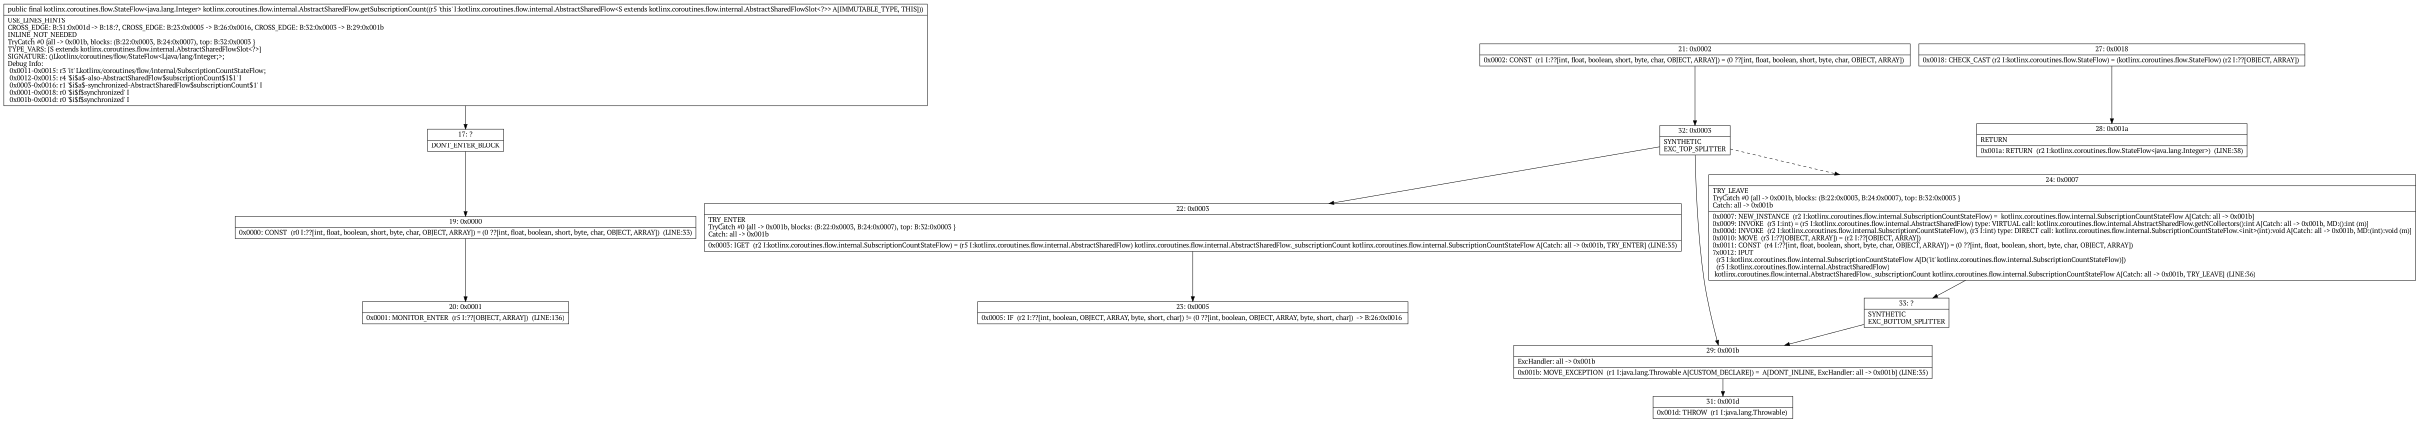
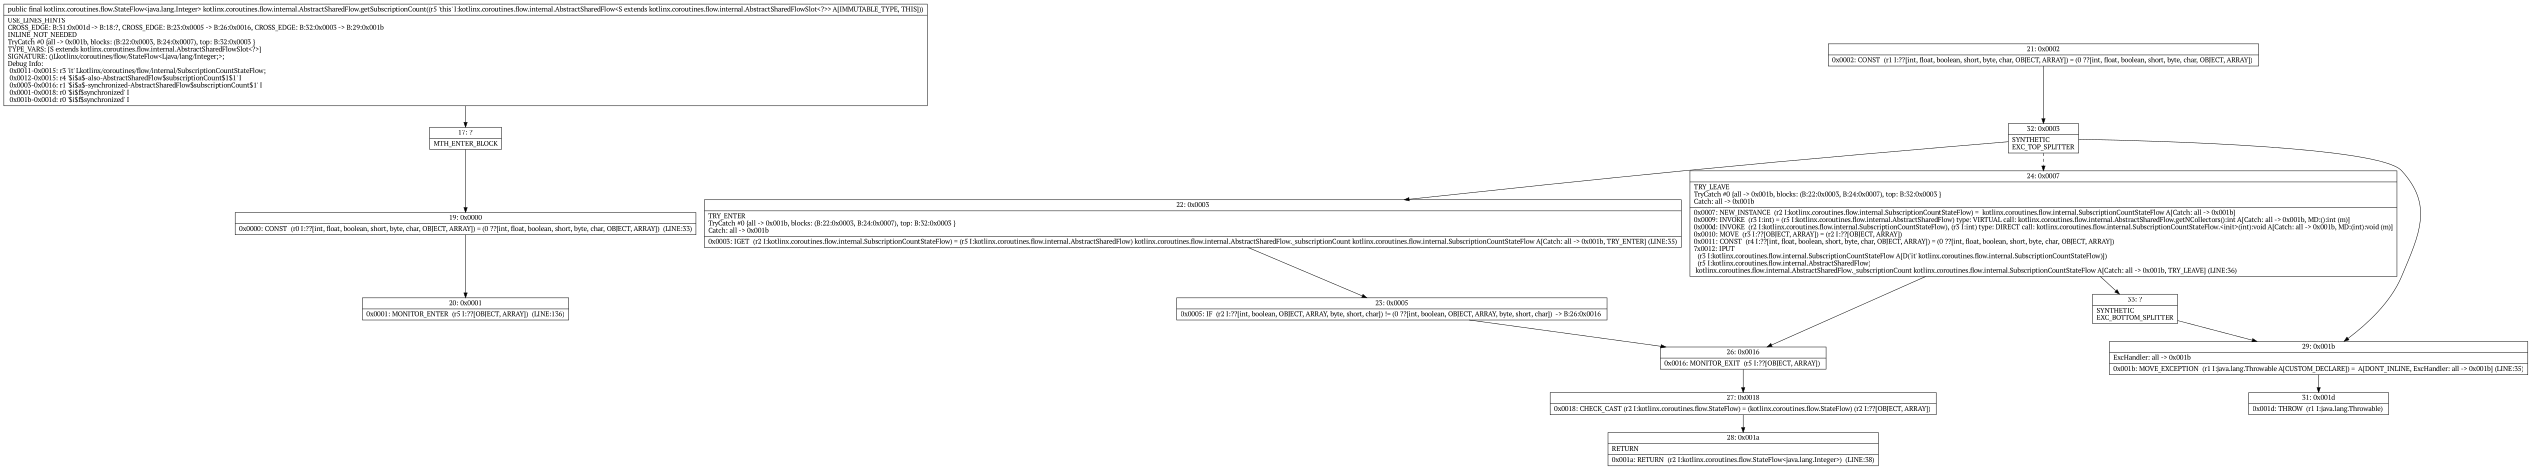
  digraph {
    fontname="PT Serif"
    node [fontname="PT Serif" shape=record]
    edge [fontname="PT Serif"]
-   n1 [label="{17\:\ ?|DONT_ENTER_BLOCK\l}"]
+   n1 [label="{17\:\ ?|MTH_ENTER_BLOCK\l}"]
    n2 [label="{19\:\ 0x0000|0x0000: CONST  (r0 I:??[int, float, boolean, short, byte, char, OBJECT, ARRAY]) = (0 ??[int, float, boolean, short, byte, char, OBJECT, ARRAY])  (LINE:33)\l}"]
    n3 [label="{20\:\ 0x0001|0x0001: MONITOR_ENTER  (r5 I:??[OBJECT, ARRAY])  (LINE:136)\l}"]
    n4 [label="{21\:\ 0x0002|0x0002: CONST  (r1 I:??[int, float, boolean, short, byte, char, OBJECT, ARRAY]) = (0 ??[int, float, boolean, short, byte, char, OBJECT, ARRAY]) \l}"]
    n5 [label="{32\:\ 0x0003|SYNTHETIC\lEXC_TOP_SPLITTER\l}"]
    n6 [label="{22\:\ 0x0003|TRY_ENTER\lTryCatch #0 \{all \-\> 0x001b, blocks: (B:22:0x0003, B:24:0x0007), top: B:32:0x0003 \}\lCatch: all \-\> 0x001b\l|0x0003: IGET  (r2 I:kotlinx.coroutines.flow.internal.SubscriptionCountStateFlow) = (r5 I:kotlinx.coroutines.flow.internal.AbstractSharedFlow) kotlinx.coroutines.flow.internal.AbstractSharedFlow._subscriptionCount kotlinx.coroutines.flow.internal.SubscriptionCountStateFlow A[Catch: all \-\> 0x001b, TRY_ENTER] (LINE:35)\l}"]
    n7 [label="{29\:\ 0x001b|ExcHandler: all \-\> 0x001b\l|0x001b: MOVE_EXCEPTION  (r1 I:java.lang.Throwable A[CUSTOM_DECLARE]) =  A[DONT_INLINE, ExcHandler: all \-\> 0x001b] (LINE:35)\l}"]
    n8 [label="{24\:\ 0x0007|TRY_LEAVE\lTryCatch #0 \{all \-\> 0x001b, blocks: (B:22:0x0003, B:24:0x0007), top: B:32:0x0003 \}\lCatch: all \-\> 0x001b\l|0x0007: NEW_INSTANCE  (r2 I:kotlinx.coroutines.flow.internal.SubscriptionCountStateFlow) =  kotlinx.coroutines.flow.internal.SubscriptionCountStateFlow A[Catch: all \-\> 0x001b]\l0x0009: INVOKE  (r3 I:int) = (r5 I:kotlinx.coroutines.flow.internal.AbstractSharedFlow) type: VIRTUAL call: kotlinx.coroutines.flow.internal.AbstractSharedFlow.getNCollectors():int A[Catch: all \-\> 0x001b, MD:():int (m)]\l0x000d: INVOKE  (r2 I:kotlinx.coroutines.flow.internal.SubscriptionCountStateFlow), (r3 I:int) type: DIRECT call: kotlinx.coroutines.flow.internal.SubscriptionCountStateFlow.\<init\>(int):void A[Catch: all \-\> 0x001b, MD:(int):void (m)]\l0x0010: MOVE  (r3 I:??[OBJECT, ARRAY]) = (r2 I:??[OBJECT, ARRAY]) \l0x0011: CONST  (r4 I:??[int, float, boolean, short, byte, char, OBJECT, ARRAY]) = (0 ??[int, float, boolean, short, byte, char, OBJECT, ARRAY]) \l7x0012: IPUT  \l  (r3 I:kotlinx.coroutines.flow.internal.SubscriptionCountStateFlow A[D('it' kotlinx.coroutines.flow.internal.SubscriptionCountStateFlow)])\l  (r5 I:kotlinx.coroutines.flow.internal.AbstractSharedFlow)\l kotlinx.coroutines.flow.internal.AbstractSharedFlow._subscriptionCount kotlinx.coroutines.flow.internal.SubscriptionCountStateFlow A[Catch: all \-\> 0x001b, TRY_LEAVE] (LINE:36)\l}"]
    n9 [label="{23\:\ 0x0005|0x0005: IF  (r2 I:??[int, boolean, OBJECT, ARRAY, byte, short, char]) != (0 ??[int, boolean, OBJECT, ARRAY, byte, short, char])  \-\> B:26:0x0016 \l}"]
    n10 [label="{31\:\ 0x001d|0x001d: THROW  (r1 I:java.lang.Throwable) \l}"]
+   n11 [label="{26\:\ 0x0016|0x0016: MONITOR_EXIT  (r5 I:??[OBJECT, ARRAY]) \l}"]
    n12 [label="{33\:\ ?|SYNTHETIC\lEXC_BOTTOM_SPLITTER\l}"]
    n13 [label="{27\:\ 0x0018|0x0018: CHECK_CAST (r2 I:kotlinx.coroutines.flow.StateFlow) = (kotlinx.coroutines.flow.StateFlow) (r2 I:??[OBJECT, ARRAY]) \l}"]
    n14 [label="{28\:\ 0x001a|RETURN\l|0x001a: RETURN  (r2 I:kotlinx.coroutines.flow.StateFlow\<java.lang.Integer\>)  (LINE:38)\l}"]
    n15 [label="{public final kotlinx.coroutines.flow.StateFlow\<java.lang.Integer\> kotlinx.coroutines.flow.internal.AbstractSharedFlow.getSubscriptionCount((r5 'this' I:kotlinx.coroutines.flow.internal.AbstractSharedFlow\<S extends kotlinx.coroutines.flow.internal.AbstractSharedFlowSlot\<?\>\> A[IMMUTABLE_TYPE, THIS]))  | USE_LINES_HINTS\lCROSS_EDGE: B:31:0x001d \-\> B:18:?, CROSS_EDGE: B:23:0x0005 \-\> B:26:0x0016, CROSS_EDGE: B:32:0x0003 \-\> B:29:0x001b\lINLINE_NOT_NEEDED\lTryCatch #0 \{all \-\> 0x001b, blocks: (B:22:0x0003, B:24:0x0007), top: B:32:0x0003 \}\lTYPE_VARS: [S extends kotlinx.coroutines.flow.internal.AbstractSharedFlowSlot\<?\>]\lSIGNATURE: ()Lkotlinx\/coroutines\/flow\/StateFlow\<Ljava\/lang\/Integer;\>;\lDebug Info:\l  0x0011\-0x0015: r3 'it' Lkotlinx\/coroutines\/flow\/internal\/SubscriptionCountStateFlow;\l  0x0012\-0x0015: r4 '$i$a$\-also\-AbstractSharedFlow$subscriptionCount$1$1' I\l  0x0003\-0x0016: r1 '$i$a$\-synchronized\-AbstractSharedFlow$subscriptionCount$1' I\l  0x0001\-0x0018: r0 '$i$f$synchronized' I\l  0x001b\-0x001d: r0 '$i$f$synchronized' I\l}"]
    n1 -> n2
    n2 -> n3
    n4 -> n5
    n5 -> n6
    n5 -> n7
    n5 -> n8 [style=dashed]
    n6 -> n9
    n7 -> n10
+   n8 -> n11
    n8 -> n12
+   n9 -> n11
+   n11 -> n13
    n12 -> n7
    n13 -> n14
    n15 -> n1
  }
